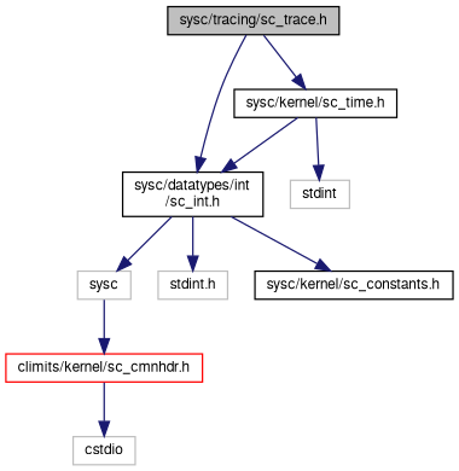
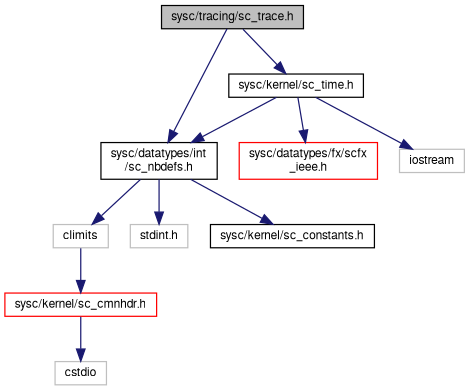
  digraph {
    node [color=black fillcolor=white fontname=FreeSans fontsize=10 shape=record style=filled]
    edge [color=midnightblue fontname=FreeSans fontsize=10 labelfontname=FreeSans labelfontsize=10 style=solid]
    n1 [fillcolor=grey75 fontcolor=black height=0.2 label="sysc/tracing/sc_trace.h" width=0.4]
-   n2 [height=0.2 label="sysc/datatypes/int\l/sc_int.h" width=0.4]
+   n2 [height=0.2 label="sysc/datatypes/int\l/sc_nbdefs.h" width=0.4]
    n3 [height=0.2 label="sysc/kernel/sc_time.h" width=0.4]
    n4 [color=grey75 height=0.2 label=cstdio width=0.4]
-   n5 [color=grey75 height=0.2 label=sysc width=0.4]
+   n5 [color=grey75 height=0.2 label=climits width=0.4]
    n6 [color=grey75 height=0.2 label="stdint.h" width=0.4]
    n7 [height=0.2 label="sysc/kernel/sc_constants.h" width=0.4]
-   n9 [color=grey75 height=0.2 label=stdint width=0.4]
-   n10 [color=red height=0.2 label="climits/kernel/sc_cmnhdr.h" width=0.4]
+   n8 [color=red height=0.2 label="sysc/datatypes/fx/scfx\l_ieee.h" width=0.4]
+   n9 [color=grey75 height=0.2 label=iostream width=0.4]
+   n10 [color=red height=0.2 label="sysc/kernel/sc_cmnhdr.h" width=0.4]
    n1 -> n2
    n1 -> n3
    n2 -> n5
    n2 -> n6
    n2 -> n7
    n3 -> n2
+   n3 -> n8
    n3 -> n9
    n5 -> n10
    n10 -> n4
  }
